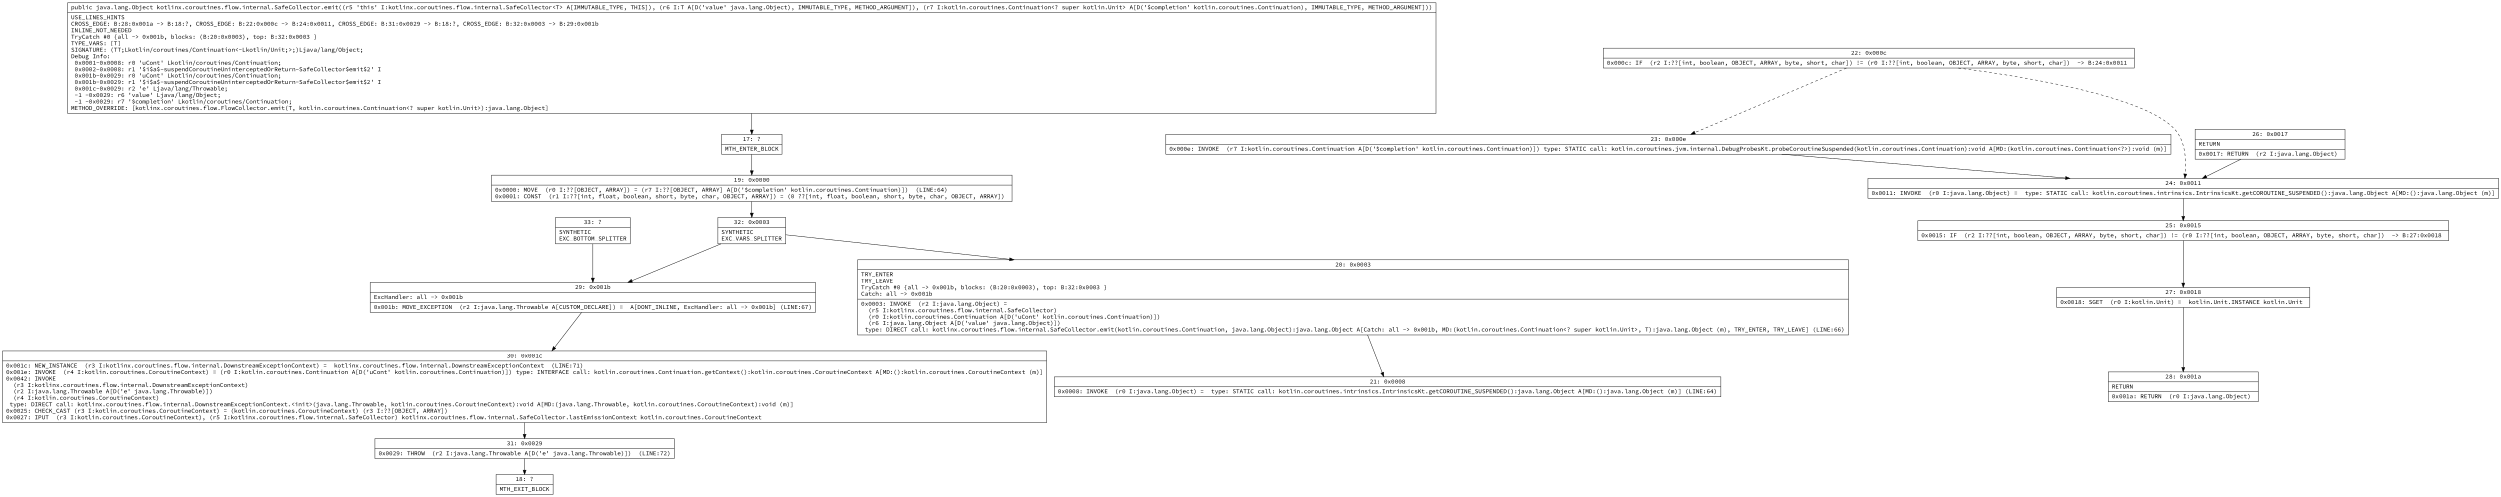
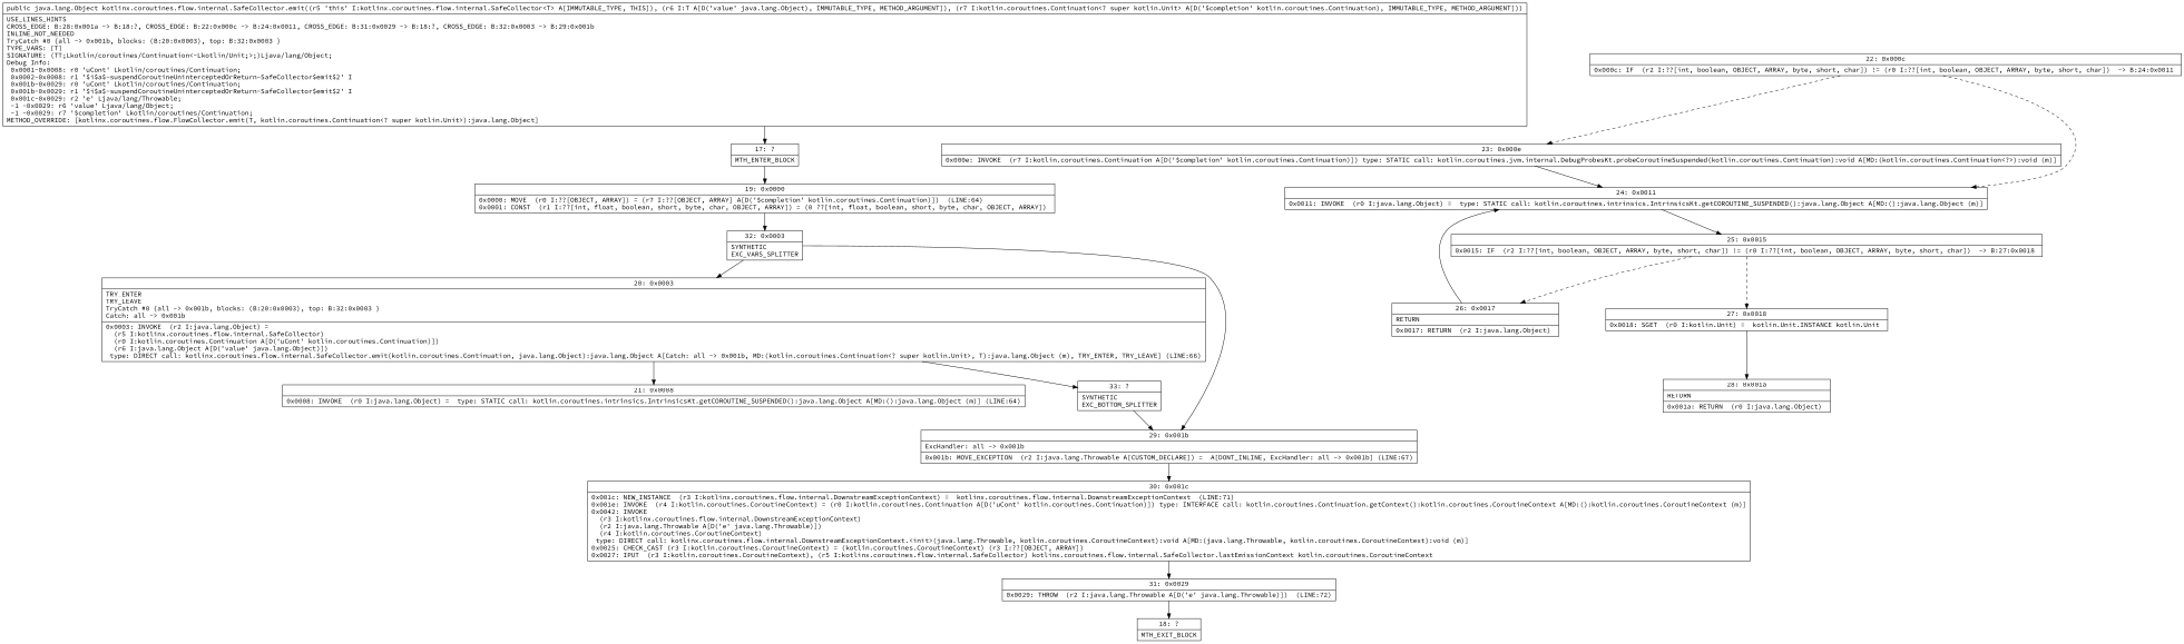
  digraph {
    fontname="Source Code Pro"
    node [fontname="Source Code Pro" shape=record]
    edge [fontname="Source Code Pro"]
    n1 [label="{17\:\ ?|MTH_ENTER_BLOCK\l}"]
    n2 [label="{19\:\ 0x0000|0x0000: MOVE  (r0 I:??[OBJECT, ARRAY]) = (r7 I:??[OBJECT, ARRAY] A[D('$completion' kotlin.coroutines.Continuation)])  (LINE:64)\l0x0001: CONST  (r1 I:??[int, float, boolean, short, byte, char, OBJECT, ARRAY]) = (0 ??[int, float, boolean, short, byte, char, OBJECT, ARRAY]) \l}"]
    n3 [label="{32\:\ 0x0003|SYNTHETIC\lEXC_VARS_SPLITTER\l}"]
    n4 [label="{20\:\ 0x0003|TRY_ENTER\lTRY_LEAVE\lTryCatch #0 \{all \-\> 0x001b, blocks: (B:20:0x0003), top: B:32:0x0003 \}\lCatch: all \-\> 0x001b\l|0x0003: INVOKE  (r2 I:java.lang.Object) = \l  (r5 I:kotlinx.coroutines.flow.internal.SafeCollector)\l  (r0 I:kotlin.coroutines.Continuation A[D('uCont' kotlin.coroutines.Continuation)])\l  (r6 I:java.lang.Object A[D('value' java.lang.Object)])\l type: DIRECT call: kotlinx.coroutines.flow.internal.SafeCollector.emit(kotlin.coroutines.Continuation, java.lang.Object):java.lang.Object A[Catch: all \-\> 0x001b, MD:(kotlin.coroutines.Continuation\<? super kotlin.Unit\>, T):java.lang.Object (m), TRY_ENTER, TRY_LEAVE] (LINE:66)\l}"]
    n5 [label="{29\:\ 0x001b|ExcHandler: all \-\> 0x001b\l|0x001b: MOVE_EXCEPTION  (r2 I:java.lang.Throwable A[CUSTOM_DECLARE]) =  A[DONT_INLINE, ExcHandler: all \-\> 0x001b] (LINE:67)\l}"]
    n6 [label="{21\:\ 0x0008|0x0008: INVOKE  (r0 I:java.lang.Object) =  type: STATIC call: kotlin.coroutines.intrinsics.IntrinsicsKt.getCOROUTINE_SUSPENDED():java.lang.Object A[MD:():java.lang.Object (m)] (LINE:64)\l}"]
    n7 [label="{33\:\ ?|SYNTHETIC\lEXC_BOTTOM_SPLITTER\l}"]
    n8 [label="{30\:\ 0x001c|0x001c: NEW_INSTANCE  (r3 I:kotlinx.coroutines.flow.internal.DownstreamExceptionContext) =  kotlinx.coroutines.flow.internal.DownstreamExceptionContext  (LINE:71)\l0x001e: INVOKE  (r4 I:kotlin.coroutines.CoroutineContext) = (r0 I:kotlin.coroutines.Continuation A[D('uCont' kotlin.coroutines.Continuation)]) type: INTERFACE call: kotlin.coroutines.Continuation.getContext():kotlin.coroutines.CoroutineContext A[MD:():kotlin.coroutines.CoroutineContext (m)]\l0x0042: INVOKE  \l  (r3 I:kotlinx.coroutines.flow.internal.DownstreamExceptionContext)\l  (r2 I:java.lang.Throwable A[D('e' java.lang.Throwable)])\l  (r4 I:kotlin.coroutines.CoroutineContext)\l type: DIRECT call: kotlinx.coroutines.flow.internal.DownstreamExceptionContext.\<init\>(java.lang.Throwable, kotlin.coroutines.CoroutineContext):void A[MD:(java.lang.Throwable, kotlin.coroutines.CoroutineContext):void (m)]\l0x0025: CHECK_CAST (r3 I:kotlin.coroutines.CoroutineContext) = (kotlin.coroutines.CoroutineContext) (r3 I:??[OBJECT, ARRAY]) \l0x0027: IPUT  (r3 I:kotlin.coroutines.CoroutineContext), (r5 I:kotlinx.coroutines.flow.internal.SafeCollector) kotlinx.coroutines.flow.internal.SafeCollector.lastEmissionContext kotlin.coroutines.CoroutineContext \l}"]
    n9 [label="{22\:\ 0x000c|0x000c: IF  (r2 I:??[int, boolean, OBJECT, ARRAY, byte, short, char]) != (r0 I:??[int, boolean, OBJECT, ARRAY, byte, short, char])  \-\> B:24:0x0011 \l}"]
    n10 [label="{23\:\ 0x000e|0x000e: INVOKE  (r7 I:kotlin.coroutines.Continuation A[D('$completion' kotlin.coroutines.Continuation)]) type: STATIC call: kotlin.coroutines.jvm.internal.DebugProbesKt.probeCoroutineSuspended(kotlin.coroutines.Continuation):void A[MD:(kotlin.coroutines.Continuation\<?\>):void (m)]\l}"]
    n11 [label="{24\:\ 0x0011|0x0011: INVOKE  (r0 I:java.lang.Object) =  type: STATIC call: kotlin.coroutines.intrinsics.IntrinsicsKt.getCOROUTINE_SUSPENDED():java.lang.Object A[MD:():java.lang.Object (m)]\l}"]
    n12 [label="{25\:\ 0x0015|0x0015: IF  (r2 I:??[int, boolean, OBJECT, ARRAY, byte, short, char]) != (r0 I:??[int, boolean, OBJECT, ARRAY, byte, short, char])  \-\> B:27:0x0018 \l}"]
    n13 [label="{26\:\ 0x0017|RETURN\l|0x0017: RETURN  (r2 I:java.lang.Object) \l}"]
    n14 [label="{27\:\ 0x0018|0x0018: SGET  (r0 I:kotlin.Unit) =  kotlin.Unit.INSTANCE kotlin.Unit \l}"]
    n15 [label="{28\:\ 0x001a|RETURN\l|0x001a: RETURN  (r0 I:java.lang.Object) \l}"]
    n16 [label="{18\:\ ?|MTH_EXIT_BLOCK\l}"]
    n17 [label="{31\:\ 0x0029|0x0029: THROW  (r2 I:java.lang.Throwable A[D('e' java.lang.Throwable)])  (LINE:72)\l}"]
    n18 [label="{public java.lang.Object kotlinx.coroutines.flow.internal.SafeCollector.emit((r5 'this' I:kotlinx.coroutines.flow.internal.SafeCollector\<T\> A[IMMUTABLE_TYPE, THIS]), (r6 I:T A[D('value' java.lang.Object), IMMUTABLE_TYPE, METHOD_ARGUMENT]), (r7 I:kotlin.coroutines.Continuation\<? super kotlin.Unit\> A[D('$completion' kotlin.coroutines.Continuation), IMMUTABLE_TYPE, METHOD_ARGUMENT]))  | USE_LINES_HINTS\lCROSS_EDGE: B:28:0x001a \-\> B:18:?, CROSS_EDGE: B:22:0x000c \-\> B:24:0x0011, CROSS_EDGE: B:31:0x0029 \-\> B:18:?, CROSS_EDGE: B:32:0x0003 \-\> B:29:0x001b\lINLINE_NOT_NEEDED\lTryCatch #0 \{all \-\> 0x001b, blocks: (B:20:0x0003), top: B:32:0x0003 \}\lTYPE_VARS: [T]\lSIGNATURE: (TT;Lkotlin\/coroutines\/Continuation\<\-Lkotlin\/Unit;\>;)Ljava\/lang\/Object;\lDebug Info:\l  0x0001\-0x0008: r0 'uCont' Lkotlin\/coroutines\/Continuation;\l  0x0002\-0x0008: r1 '$i$a$\-suspendCoroutineUninterceptedOrReturn\-SafeCollector$emit$2' I\l  0x001b\-0x0029: r0 'uCont' Lkotlin\/coroutines\/Continuation;\l  0x001b\-0x0029: r1 '$i$a$\-suspendCoroutineUninterceptedOrReturn\-SafeCollector$emit$2' I\l  0x001c\-0x0029: r2 'e' Ljava\/lang\/Throwable;\l  \-1 \-0x0029: r6 'value' Ljava\/lang\/Object;\l  \-1 \-0x0029: r7 '$completion' Lkotlin\/coroutines\/Continuation;\lMETHOD_OVERRIDE: [kotlinx.coroutines.flow.FlowCollector.emit(T, kotlin.coroutines.Continuation\<? super kotlin.Unit\>):java.lang.Object]\l}"]
    n1 -> n2
    n2 -> n3
    n3 -> n4
    n3 -> n5
    n4 -> n6
+   n4 -> n7
    n5 -> n8
    n7 -> n5
    n8 -> n17
    n9 -> n10 [style=dashed]
    n9 -> n11 [style=dashed]
    n10 -> n11
    n11 -> n12
-   n12 -> n14
+   n12 -> n13 [style=dashed]
+   n12 -> n14 [style=dashed]
    n13 -> n11
    n14 -> n15
    n17 -> n16
    n18 -> n1
  }
